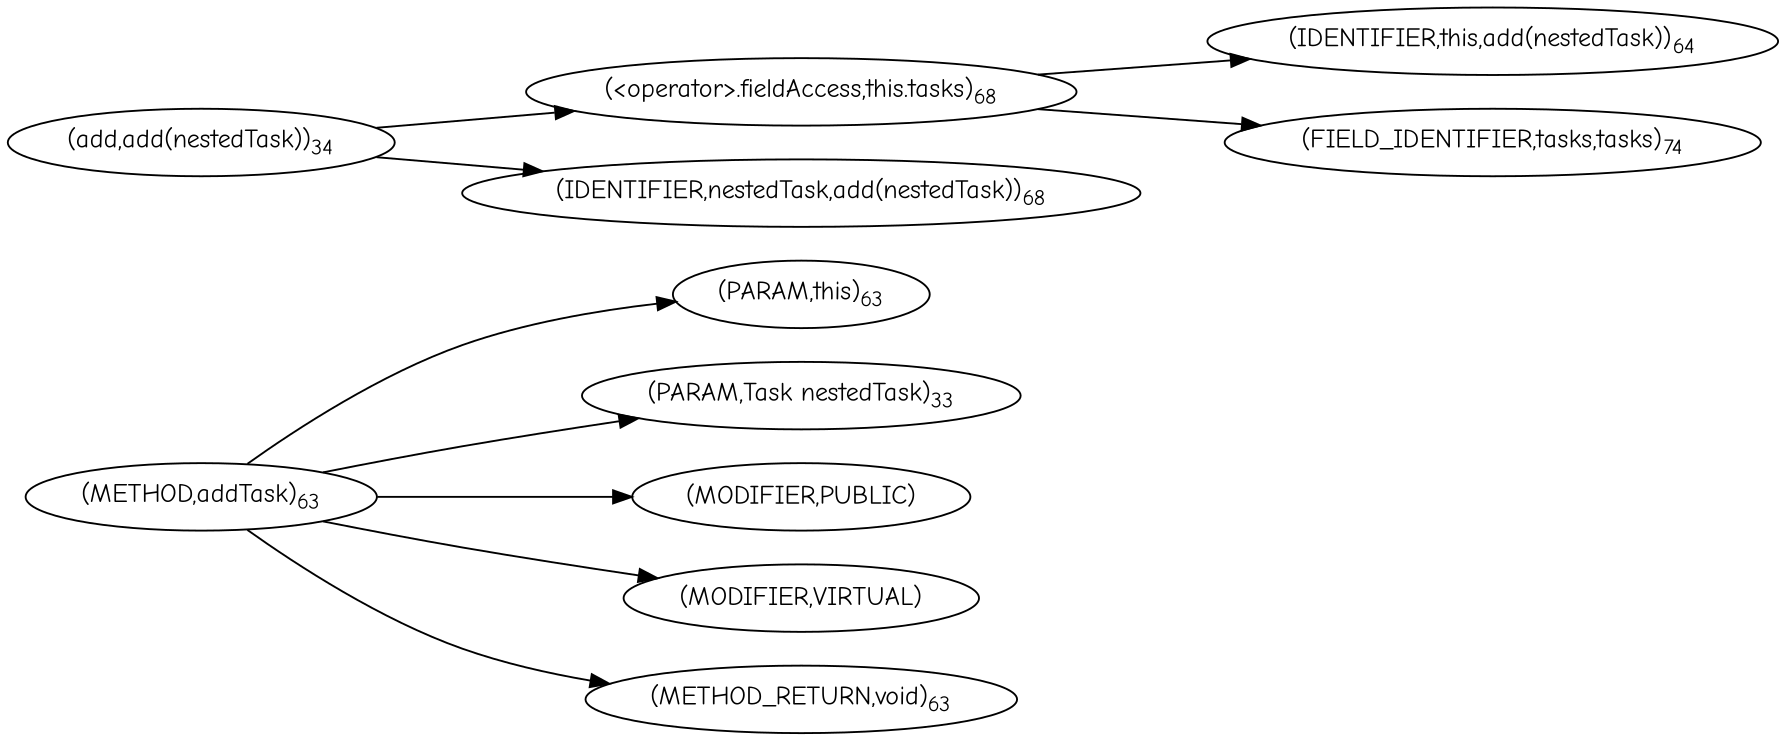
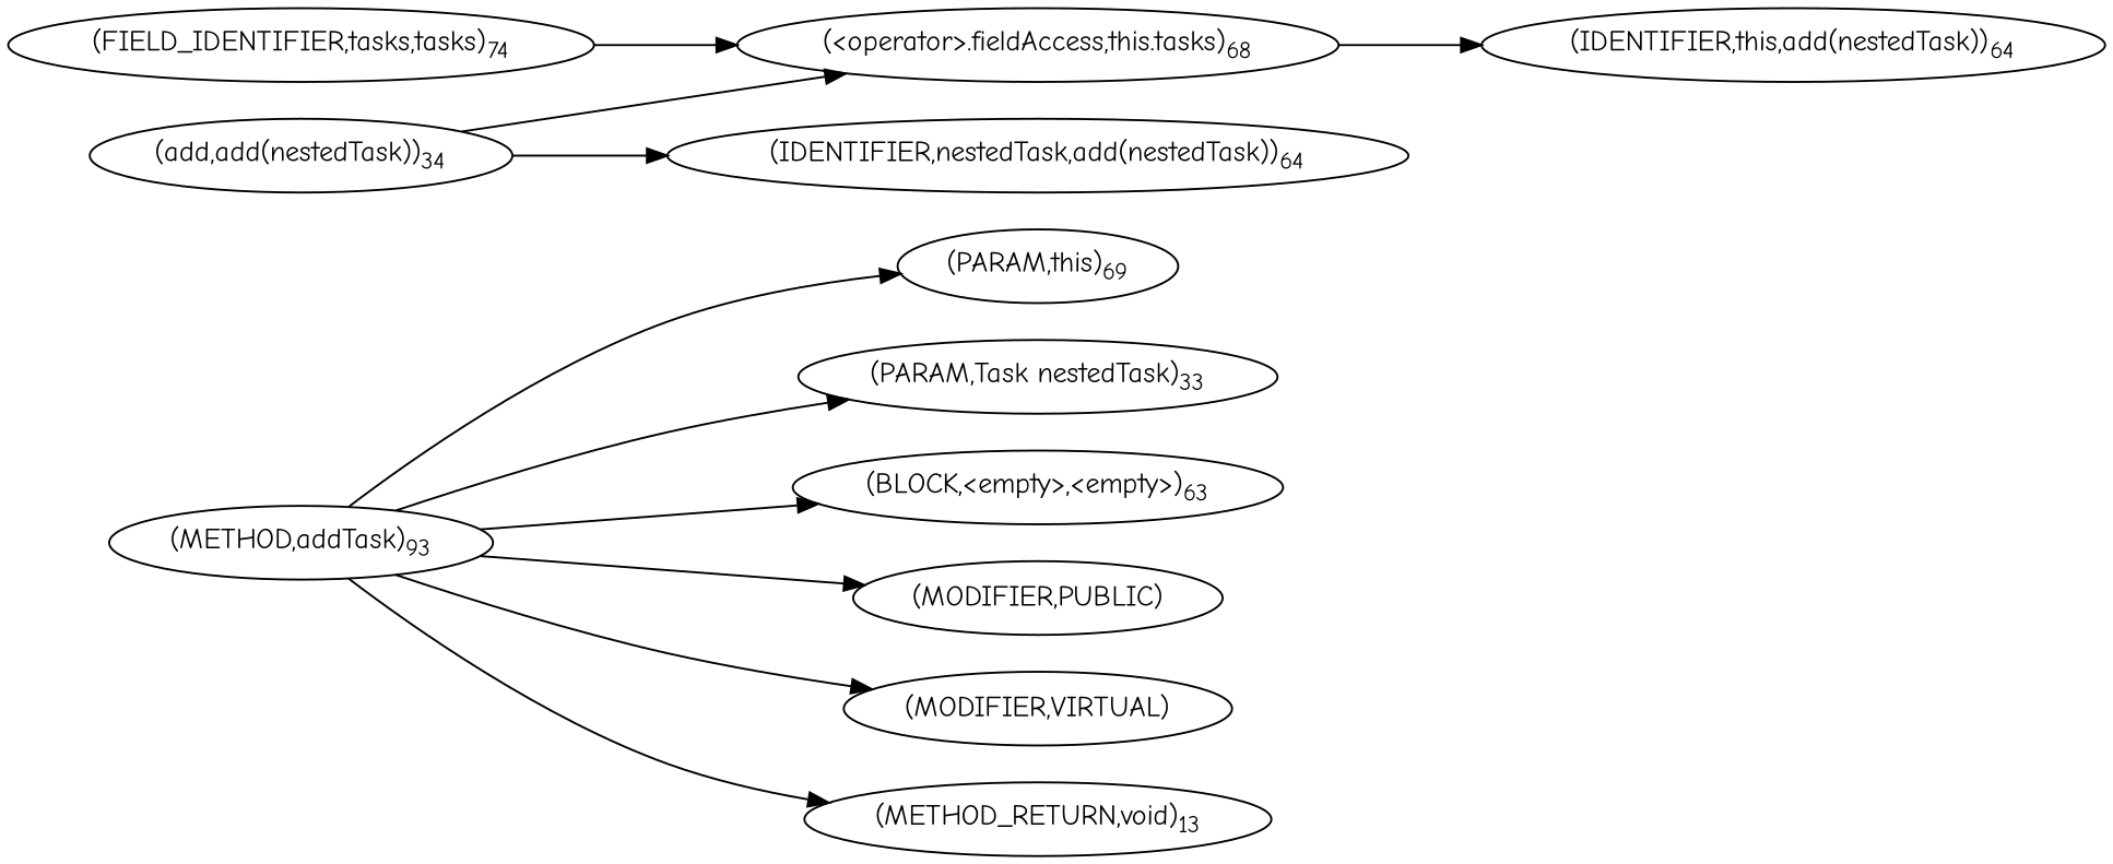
  digraph {
    fontname="Comic Neue"
    rankdir=LR
    node [fontname="Comic Neue"]
    edge [fontname="Comic Neue"]
-   n1 [label=<(METHOD,addTask)<SUB>63</SUB>>]
-   n2 [label=<(PARAM,this)<SUB>63</SUB>>]
+   n1 [label=<(METHOD,addTask)<SUB>93</SUB>>]
+   n2 [label=<(PARAM,this)<SUB>69</SUB>>]
    n3 [label=<(PARAM,Task nestedTask)<SUB>33</SUB>>]
+   n4 [label=<(BLOCK,&lt;empty&gt;,&lt;empty&gt;)<SUB>63</SUB>>]
    n5 [label=<(MODIFIER,PUBLIC)>]
    n6 [label=<(MODIFIER,VIRTUAL)>]
-   n7 [label=<(METHOD_RETURN,void)<SUB>63</SUB>>]
+   n7 [label=<(METHOD_RETURN,void)<SUB>13</SUB>>]
    n8 [label=<(add,add(nestedTask))<SUB>34</SUB>>]
    n9 [label=<(&lt;operator&gt;.fieldAccess,this.tasks)<SUB>68</SUB>>]
-   n10 [label=<(IDENTIFIER,nestedTask,add(nestedTask))<SUB>68</SUB>>]
+   n10 [label=<(IDENTIFIER,nestedTask,add(nestedTask))<SUB>64</SUB>>]
    n11 [label=<(IDENTIFIER,this,add(nestedTask))<SUB>64</SUB>>]
    n12 [label=<(FIELD_IDENTIFIER,tasks,tasks)<SUB>74</SUB>>]
    n1 -> n2
    n1 -> n3
+   n1 -> n4
    n1 -> n5
    n1 -> n6
    n1 -> n7
    n8 -> n9
    n8 -> n10
    n9 -> n11
-   n9 -> n12
+   n12 -> n9
  }
